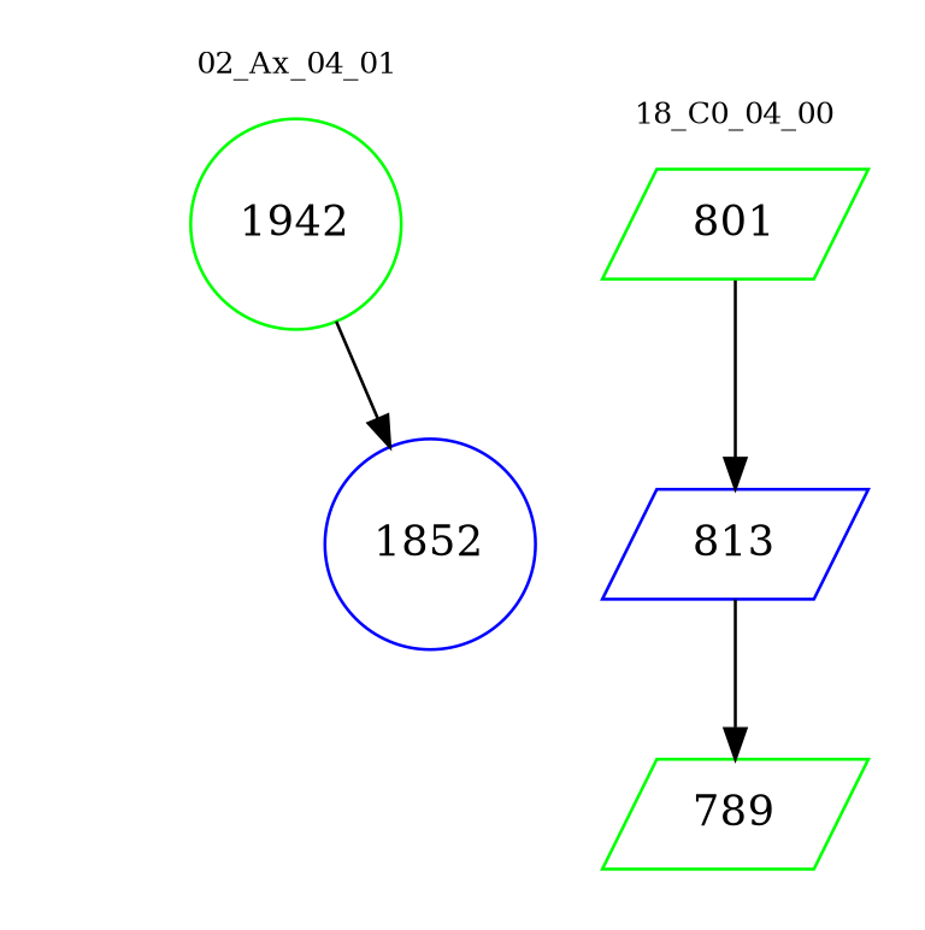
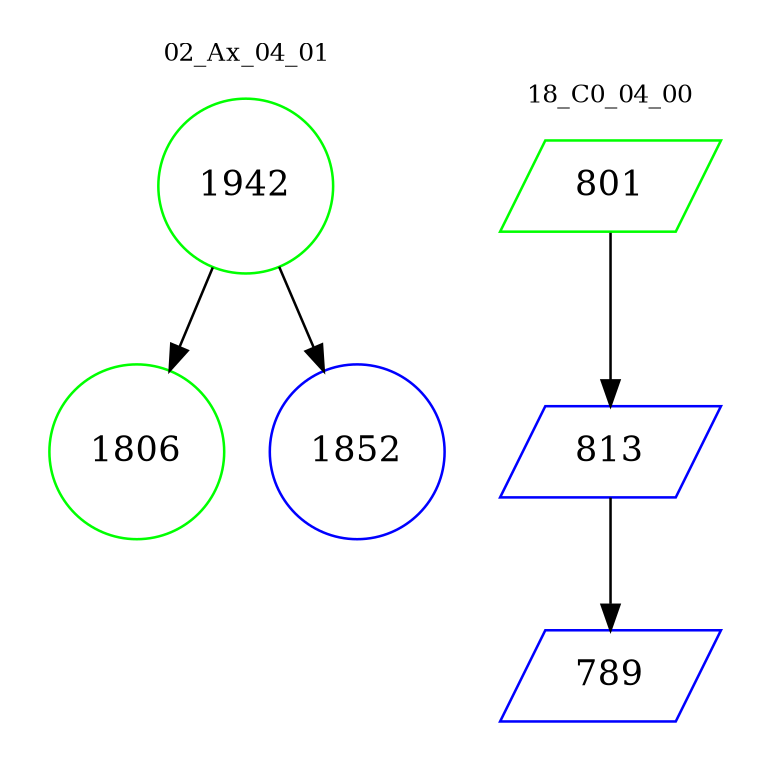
  digraph {
    node [color=green shape=circle]
    edge [color=black]
    n1 [label=1942]
+   n2 [label=1806]
    n3 [color=blue label=1852]
    n4 [label=801 shape=parallelogram]
-   n5 [label=789 shape=parallelogram]
+   n5 [color=blue label=789 shape=parallelogram]
    n6 [color=blue label=813 shape=parallelogram]
    subgraph cluster_1 {
      color=white
      fontsize=10
      label="02_Ax_04_01"
      n1
+     n2
      n3
    }
    subgraph cluster_2 {
      color=white
      fontsize=10
      label="18_C0_04_00"
      n4
      n5
      n6
    }
+   n1 -> n2
    n1 -> n3
    n4 -> n6
    n6 -> n5
  }
